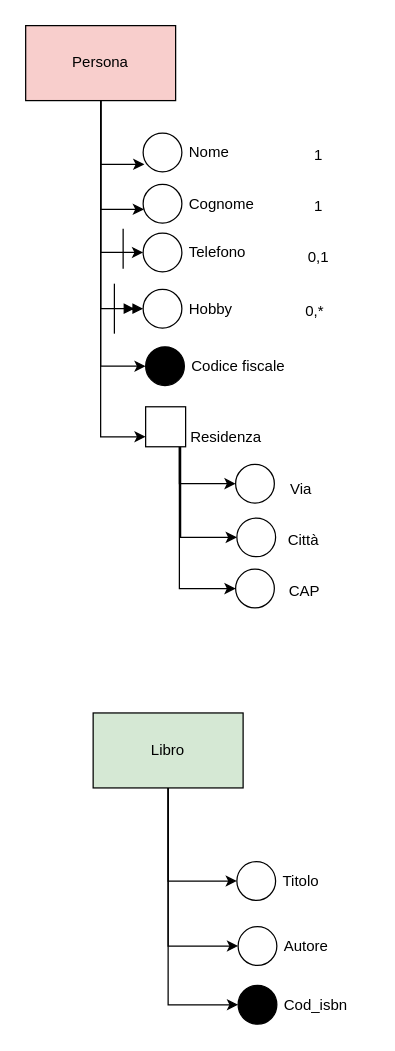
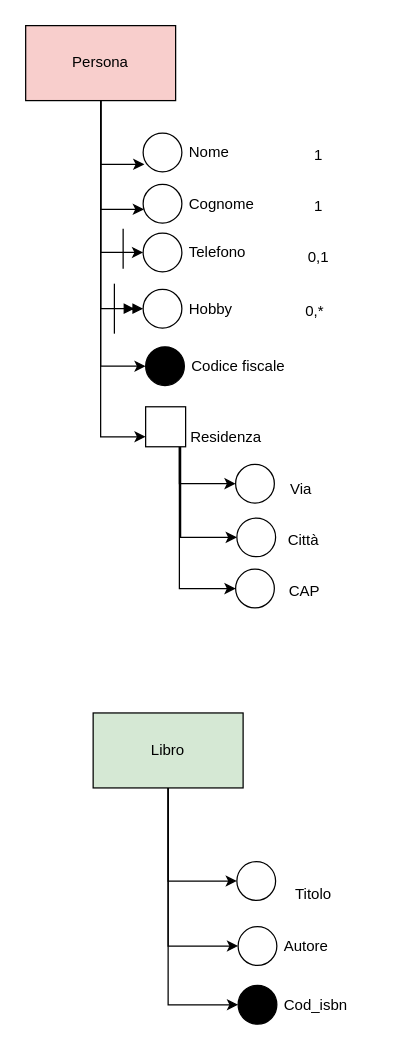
  <mxCell id="0" />
  <mxCell id="1" parent="0" />
  <mxCell id="2" style="edgeStyle=orthogonalEdgeStyle;rounded=0;orthogonalLoop=1;jettySize=auto;html=1;" parent="1" source="7" target="11" edge="1"><mxGeometry relative="1" as="geometry"><mxPoint x="80" y="177" as="targetPoint" /><Array as="points"><mxPoint x="80" y="167" /></Array></mxGeometry></mxCell>
  <mxCell id="3" style="edgeStyle=orthogonalEdgeStyle;rounded=0;orthogonalLoop=1;jettySize=auto;html=1;entryX=0;entryY=0.5;entryDx=0;entryDy=0;" parent="1" source="7" target="13" edge="1"><mxGeometry relative="1" as="geometry"><mxPoint x="80" y="218" as="targetPoint" /></mxGeometry></mxCell>
  <mxCell id="4" style="edgeStyle=orthogonalEdgeStyle;rounded=0;orthogonalLoop=1;jettySize=auto;html=1;entryX=0;entryY=0.5;entryDx=0;entryDy=0;endArrow=doubleBlock;endFill=1;" parent="1" source="7" target="16" edge="1"><mxGeometry relative="1" as="geometry" /></mxCell>
  <mxCell id="5" style="edgeStyle=orthogonalEdgeStyle;rounded=0;orthogonalLoop=1;jettySize=auto;html=1;entryX=0;entryY=0.75;entryDx=0;entryDy=0;" parent="1" source="7" target="26" edge="1"><mxGeometry relative="1" as="geometry" /></mxCell>
  <mxCell id="6" style="edgeStyle=orthogonalEdgeStyle;rounded=0;orthogonalLoop=1;jettySize=auto;html=1;entryX=0;entryY=0.5;entryDx=0;entryDy=0;" parent="1" source="7" target="34" edge="1"><mxGeometry relative="1" as="geometry" /></mxCell>
  <mxCell id="7" value="Persona" style="rounded=0;whiteSpace=wrap;html=1;fillColor=#f8cecc;" parent="1" vertex="1"><mxGeometry x="20" y="20" width="120" height="60" as="geometry" /></mxCell>
  <mxCell id="8" value="" style="ellipse;whiteSpace=wrap;html=1;aspect=fixed;" parent="1" vertex="1"><mxGeometry x="114" y="106" width="31" height="31" as="geometry" /></mxCell>
  <mxCell id="9" value="Nome" style="text;html=1;align=left;verticalAlign=middle;resizable=0;points=[];autosize=1;strokeColor=none;fillColor=none;" parent="1" vertex="1"><mxGeometry x="149" y="108.5" width="50" height="26" as="geometry" /></mxCell>
  <mxCell id="10" style="edgeStyle=orthogonalEdgeStyle;rounded=0;orthogonalLoop=1;jettySize=auto;html=1;entryX=0.032;entryY=0.806;entryDx=0;entryDy=0;entryPerimeter=0;" parent="1" source="7" target="8" edge="1"><mxGeometry relative="1" as="geometry" /></mxCell>
  <mxCell id="11" value="" style="ellipse;whiteSpace=wrap;html=1;aspect=fixed;" parent="1" vertex="1"><mxGeometry x="114" y="147" width="31" height="31" as="geometry" /></mxCell>
  <mxCell id="12" value="Cognome" style="text;html=1;align=left;verticalAlign=middle;resizable=0;points=[];autosize=1;strokeColor=none;fillColor=none;" parent="1" vertex="1"><mxGeometry x="149" y="149.5" width="70" height="26" as="geometry" /></mxCell>
  <mxCell id="13" value="" style="ellipse;whiteSpace=wrap;html=1;aspect=fixed;" parent="1" vertex="1"><mxGeometry x="114" y="186" width="31" height="31" as="geometry" /></mxCell>
  <mxCell id="14" value="Telefono" style="text;html=1;align=left;verticalAlign=middle;resizable=0;points=[];autosize=1;strokeColor=none;fillColor=none;" parent="1" vertex="1"><mxGeometry x="149" y="188.5" width="63" height="26" as="geometry" /></mxCell>
  <mxCell id="15" value="" style="endArrow=none;html=1;rounded=0;" parent="1" edge="1"><mxGeometry width="50" height="50" relative="1" as="geometry"><mxPoint x="98" y="214.5" as="sourcePoint" /><mxPoint x="98" y="182.5" as="targetPoint" /></mxGeometry></mxCell>
  <mxCell id="16" value="" style="ellipse;whiteSpace=wrap;html=1;aspect=fixed;" parent="1" vertex="1"><mxGeometry x="114" y="231" width="31" height="31" as="geometry" /></mxCell>
  <mxCell id="17" value="Hobby" style="text;html=1;align=left;verticalAlign=middle;resizable=0;points=[];autosize=1;strokeColor=none;fillColor=none;" parent="1" vertex="1"><mxGeometry x="149" y="233.5" width="53" height="26" as="geometry" /></mxCell>
  <mxCell id="18" value="" style="endArrow=none;html=1;rounded=0;" parent="1" edge="1"><mxGeometry width="50" height="50" relative="1" as="geometry"><mxPoint x="91" y="266.5" as="sourcePoint" /><mxPoint x="91" y="226.5" as="targetPoint" /></mxGeometry></mxCell>
  <mxCell id="19" value="1" style="text;html=1;align=center;verticalAlign=middle;resizable=0;points=[];autosize=1;strokeColor=none;fillColor=none;" parent="1" vertex="1"><mxGeometry x="241" y="111" width="25" height="26" as="geometry" /></mxCell>
  <mxCell id="20" value="1" style="text;html=1;align=center;verticalAlign=middle;resizable=0;points=[];autosize=1;strokeColor=none;fillColor=none;" parent="1" vertex="1"><mxGeometry x="241" y="152" width="25" height="26" as="geometry" /></mxCell>
  <mxCell id="21" value="0,1" style="text;html=1;align=center;verticalAlign=middle;resizable=0;points=[];autosize=1;strokeColor=none;fillColor=none;" parent="1" vertex="1"><mxGeometry x="236" y="193" width="35" height="26" as="geometry" /></mxCell>
  <mxCell id="22" value="0,*" style="text;html=1;align=center;verticalAlign=middle;resizable=0;points=[];autosize=1;strokeColor=none;fillColor=none;" parent="1" vertex="1"><mxGeometry x="234" y="236" width="33" height="26" as="geometry" /></mxCell>
  <mxCell id="23" style="edgeStyle=orthogonalEdgeStyle;rounded=0;orthogonalLoop=1;jettySize=auto;html=1;entryX=0;entryY=0.5;entryDx=0;entryDy=0;" parent="1" source="26" target="28" edge="1"><mxGeometry relative="1" as="geometry"><Array as="points"><mxPoint x="143" y="386" /></Array></mxGeometry></mxCell>
  <mxCell id="24" style="edgeStyle=orthogonalEdgeStyle;rounded=0;orthogonalLoop=1;jettySize=auto;html=1;entryX=0;entryY=0.5;entryDx=0;entryDy=0;" parent="1" source="26" target="29" edge="1"><mxGeometry relative="1" as="geometry"><Array as="points"><mxPoint x="144" y="429" /></Array></mxGeometry></mxCell>
  <mxCell id="25" style="edgeStyle=orthogonalEdgeStyle;rounded=0;orthogonalLoop=1;jettySize=auto;html=1;entryX=0;entryY=0.5;entryDx=0;entryDy=0;" parent="1" source="26" target="30" edge="1"><mxGeometry relative="1" as="geometry"><Array as="points"><mxPoint x="143" y="471" /></Array></mxGeometry></mxCell>
  <mxCell id="26" value="" style="whiteSpace=wrap;html=1;aspect=fixed;" parent="1" vertex="1"><mxGeometry x="116" y="325" width="32" height="32" as="geometry" /></mxCell>
  <mxCell id="27" value="Residenza" style="text;html=1;align=center;verticalAlign=middle;resizable=0;points=[];autosize=1;strokeColor=none;fillColor=none;" parent="1" vertex="1"><mxGeometry x="142" y="337" width="75" height="26" as="geometry" /></mxCell>
  <mxCell id="28" value="" style="ellipse;whiteSpace=wrap;html=1;aspect=fixed;" parent="1" vertex="1"><mxGeometry x="188" y="371" width="31" height="31" as="geometry" /></mxCell>
  <mxCell id="29" value="" style="ellipse;whiteSpace=wrap;html=1;aspect=fixed;" parent="1" vertex="1"><mxGeometry x="189" y="414" width="31" height="31" as="geometry" /></mxCell>
  <mxCell id="30" value="" style="ellipse;whiteSpace=wrap;html=1;aspect=fixed;" parent="1" vertex="1"><mxGeometry x="188" y="455" width="31" height="31" as="geometry" /></mxCell>
  <mxCell id="31" value="CAP" style="text;html=1;align=left;verticalAlign=middle;resizable=0;points=[];autosize=1;strokeColor=none;fillColor=none;" parent="1" vertex="1"><mxGeometry x="229" y="460" width="43" height="26" as="geometry" /></mxCell>
  <mxCell id="32" value="Via" style="text;html=1;align=center;verticalAlign=middle;resizable=0;points=[];autosize=1;strokeColor=none;fillColor=none;" parent="1" vertex="1"><mxGeometry x="222" y="378" width="35" height="26" as="geometry" /></mxCell>
  <mxCell id="33" value="Città" style="text;html=1;align=center;verticalAlign=middle;resizable=0;points=[];autosize=1;strokeColor=none;fillColor=none;" parent="1" vertex="1"><mxGeometry x="220" y="419" width="43" height="26" as="geometry" /></mxCell>
  <mxCell id="34" value="" style="ellipse;whiteSpace=wrap;html=1;aspect=fixed;fillColor=#000000;" parent="1" vertex="1"><mxGeometry x="116" y="277" width="31" height="31" as="geometry" /></mxCell>
  <mxCell id="35" value="Codice fiscale" style="text;html=1;align=left;verticalAlign=middle;resizable=0;points=[];autosize=1;strokeColor=none;fillColor=none;" parent="1" vertex="1"><mxGeometry x="151" y="279.5" width="93" height="26" as="geometry" /></mxCell>
  <mxCell id="36" style="edgeStyle=orthogonalEdgeStyle;rounded=0;orthogonalLoop=1;jettySize=auto;html=1;entryX=0;entryY=0.5;entryDx=0;entryDy=0;" parent="1" source="39" target="40" edge="1"><mxGeometry relative="1" as="geometry" /></mxCell>
  <mxCell id="37" style="edgeStyle=orthogonalEdgeStyle;rounded=0;orthogonalLoop=1;jettySize=auto;html=1;entryX=0;entryY=0.5;entryDx=0;entryDy=0;" parent="1" source="39" target="42" edge="1"><mxGeometry relative="1" as="geometry" /></mxCell>
  <mxCell id="38" style="edgeStyle=orthogonalEdgeStyle;rounded=0;orthogonalLoop=1;jettySize=auto;html=1;entryX=0;entryY=0.5;entryDx=0;entryDy=0;" parent="1" source="39" target="44" edge="1"><mxGeometry relative="1" as="geometry" /></mxCell>
  <mxCell id="39" value="Libro" style="rounded=0;whiteSpace=wrap;html=1;fillColor=#d5e8d4;" parent="1" vertex="1"><mxGeometry x="74" y="570" width="120" height="60" as="geometry" /></mxCell>
  <mxCell id="40" value="" style="ellipse;whiteSpace=wrap;html=1;aspect=fixed;" parent="1" vertex="1"><mxGeometry x="189" y="689" width="31" height="31" as="geometry" /></mxCell>
- <mxCell id="41" value="Titolo" style="text;html=1;align=left;verticalAlign=middle;resizable=0;points=[];autosize=1;strokeColor=none;fillColor=none;" parent="1" vertex="1"><mxGeometry x="224" y="691.5" width="47" height="26" as="geometry" /></mxCell>
+ <mxCell id="41" value="Titolo" style="text;html=1;align=left;verticalAlign=middle;resizable=0;points=[];autosize=1;strokeColor=none;fillColor=none;" parent="1" vertex="1"><mxGeometry x="234" y="701.5" width="47" height="26" as="geometry" /></mxCell>
  <mxCell id="42" value="" style="ellipse;whiteSpace=wrap;html=1;aspect=fixed;" parent="1" vertex="1"><mxGeometry x="190" y="741" width="31" height="31" as="geometry" /></mxCell>
  <mxCell id="43" value="Autore" style="text;html=1;align=left;verticalAlign=middle;resizable=0;points=[];autosize=1;strokeColor=none;fillColor=none;" parent="1" vertex="1"><mxGeometry x="225" y="743.5" width="53" height="26" as="geometry" /></mxCell>
  <mxCell id="44" value="" style="ellipse;whiteSpace=wrap;html=1;aspect=fixed;fillColor=#000000;" parent="1" vertex="1"><mxGeometry x="190" y="788" width="31" height="31" as="geometry" /></mxCell>
  <mxCell id="45" value="Cod_isbn" style="text;html=1;align=left;verticalAlign=middle;resizable=0;points=[];autosize=1;strokeColor=none;fillColor=none;" parent="1" vertex="1"><mxGeometry x="225" y="790.5" width="69" height="26" as="geometry" /></mxCell>
